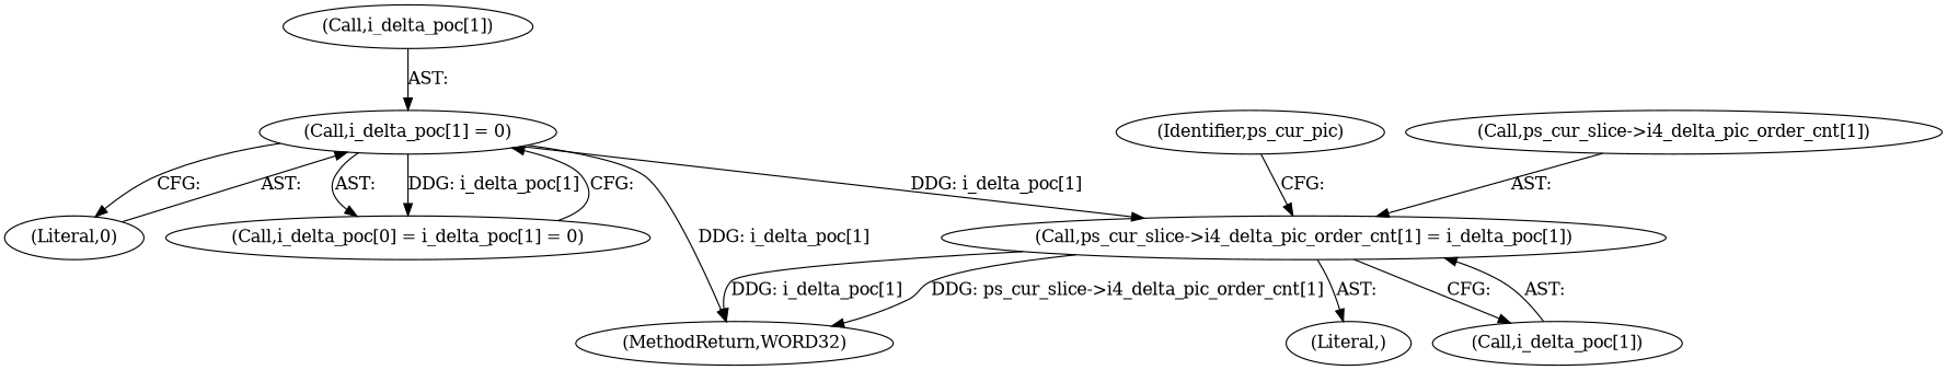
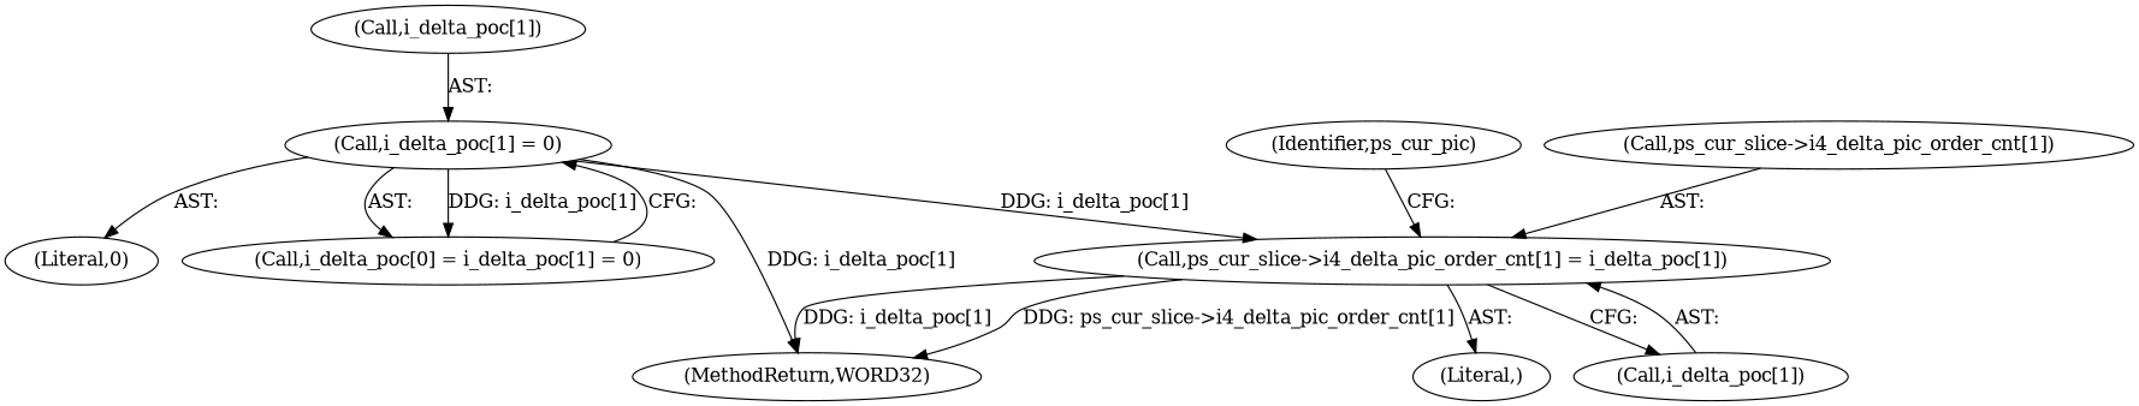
  digraph {
    n1 [label="(Call,ps_cur_slice->i4_delta_pic_order_cnt[1] = i_delta_poc[1])"]
    n2 [label="(MethodReturn,WORD32)"]
    n3 [label="(Literal,)"]
    n4 [label="(Call,i_delta_poc[1])"]
    n5 [label="(Call,i_delta_poc[1] = 0)"]
    n6 [label="(Literal,0)"]
    n7 [label="(Call,i_delta_poc[0] = i_delta_poc[1] = 0)"]
    n8 [label="(Identifier,ps_cur_pic)"]
    n9 [label="(Call,ps_cur_slice->i4_delta_pic_order_cnt[1])"]
    n10 [label="(Call,i_delta_poc[1])"]
    n1 -> n2 [label="DDG: ps_cur_slice->i4_delta_pic_order_cnt[1]"]
    n1 -> n2 [label="DDG: i_delta_poc[1]"]
    n1 -> n3 [label="AST: "]
    n1 -> n4 [label="CFG: "]
    n4 -> n1 [label="AST: "]
    n5 -> n1 [label="DDG: i_delta_poc[1]"]
    n5 -> n2 [label="DDG: i_delta_poc[1]"]
-   n5 -> n6 [label="CFG: "]
+   n5 -> n6 [label="AST: "]
    n5 -> n7 [label="AST: "]
    n5 -> n7 [label="DDG: i_delta_poc[1]"]
-   n6 -> n5 [label="AST: "]
    n7 -> n5 [label="CFG: "]
    n8 -> n1 [label="CFG: "]
    n9 -> n1 [label="AST: "]
    n10 -> n5 [label="AST: "]
  }
